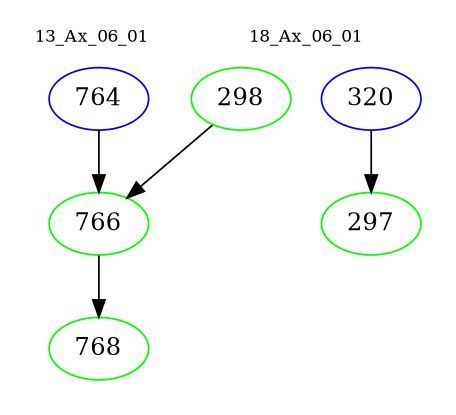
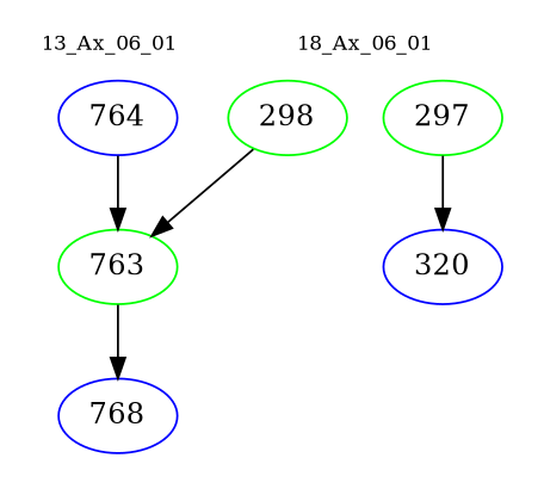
  digraph {
    node [color=blue]
    edge [color=black]
    n1 [label=764]
-   n2 [color=green label=766]
-   n3 [color=green label=768]
+   n2 [color=green label=763]
+   n3 [label=768]
    n4 [color=green label=298]
    n5 [color=green label=297]
    n6 [label=320]
    subgraph cluster_1 {
      color=white
      fontsize=10
      label="13_Ax_06_01"
      n1
      n2
      n3
    }
    subgraph cluster_2 {
      color=white
      fontsize=10
      label="18_Ax_06_01"
      n4
      n5
      n6
    }
    n1 -> n2
    n2 -> n3
    n4 -> n2
-   n6 -> n5
+   n5 -> n6
  }
